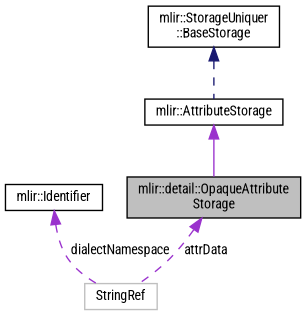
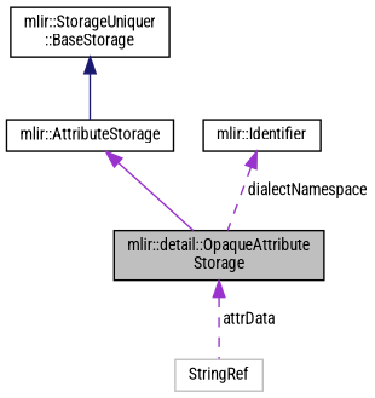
  digraph {
    fontname="Roboto Condensed"
    node [color=black fontname="Roboto Condensed" fontsize=10 shape=record]
    edge [color=darkorchid3 dir=back fontname="Roboto Condensed" fontsize=10 labelfontname=Helvetica labelfontsize=10 style=dashed]
    n1 [fillcolor=grey75 fontcolor=black height=0.2 label="mlir::detail::OpaqueAttribute\lStorage" style=filled width=0.4]
    n2 [color=grey75 height=0.2 label=StringRef width=0.4]
    n3 [height=0.2 label="mlir::AttributeStorage" width=0.4]
    n4 [height=0.2 label="mlir::StorageUniquer\l::BaseStorage" width=0.4]
    n5 [height=0.2 label="mlir::Identifier" width=0.4]
    n1 -> n2 [label=" attrData"]
    n3 -> n1 [style=solid]
-   n4 -> n3 [color=midnightblue]
-   n5 -> n2 [label=" dialectNamespace"]
+   n4 -> n3 [color=midnightblue style=solid]
+   n5 -> n1 [label=" dialectNamespace"]
  }
